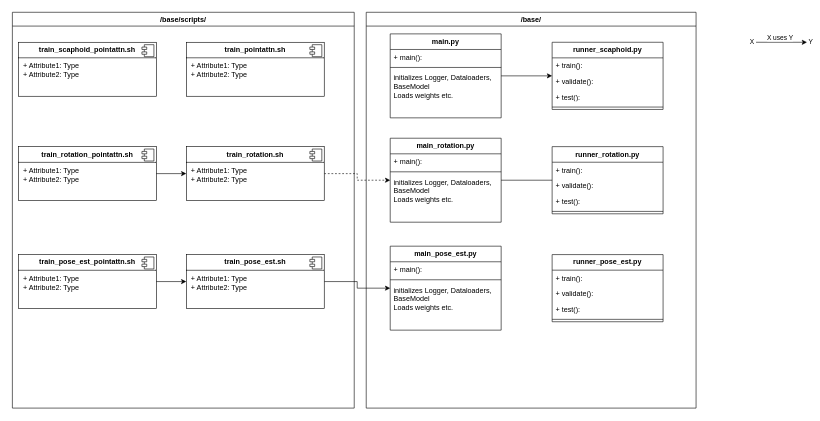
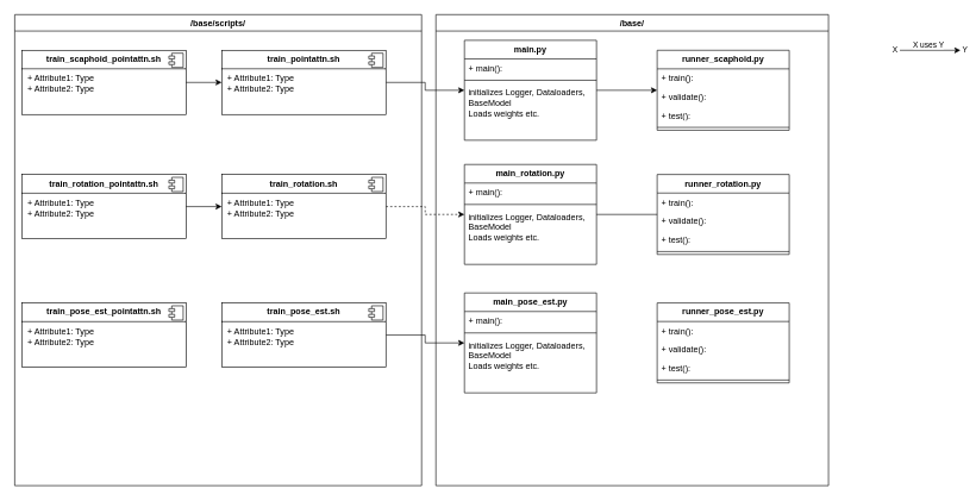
  <mxCell id="0" />
  <mxCell id="1" parent="0" />
  <mxCell id="2" value="/base/scripts/" style="swimlane;whiteSpace=wrap;html=1;" vertex="1" parent="1"><mxGeometry x="20" y="20" width="570" height="660" as="geometry" /></mxCell>
  <mxCell id="3" value="&lt;p style=&quot;margin:0px;margin-top:6px;text-align:center;&quot;&gt;&lt;b&gt;train_scaphoid_pointattn.sh&lt;/b&gt;&lt;/p&gt;&lt;hr size=&quot;1&quot; style=&quot;border-style:solid;&quot;&gt;&lt;p style=&quot;margin:0px;margin-left:8px;&quot;&gt;+ Attribute1: Type&lt;br&gt;+ Attribute2: Type&lt;/p&gt;" style="align=left;overflow=fill;html=1;dropTarget=0;whiteSpace=wrap;" vertex="1" parent="2"><mxGeometry x="10" y="50" width="230" height="90" as="geometry" /></mxCell>
  <mxCell id="4" value="" style="shape=component;jettyWidth=8;jettyHeight=4;" vertex="1" parent="3"><mxGeometry x="1" width="20" height="20" relative="1" as="geometry"><mxPoint x="-24" y="4" as="offset" /></mxGeometry></mxCell>
  <mxCell id="5" value="&lt;p style=&quot;text-align: center; margin: 6px 0px 0px;&quot;&gt;&lt;span style=&quot;background-color: transparent; text-align: left;&quot;&gt;&lt;b&gt;train_rotation_pointattn&lt;/b&gt;&lt;/span&gt;&lt;b&gt;.sh&lt;/b&gt;&lt;/p&gt;&lt;hr size=&quot;1&quot; style=&quot;border-style:solid;&quot;&gt;&lt;p style=&quot;margin:0px;margin-left:8px;&quot;&gt;+ Attribute1: Type&lt;br&gt;+ Attribute2: Type&lt;/p&gt;" style="align=left;overflow=fill;html=1;dropTarget=0;whiteSpace=wrap;" vertex="1" parent="2"><mxGeometry x="10" y="224" width="230" height="90" as="geometry" /></mxCell>
  <mxCell id="6" value="" style="shape=component;jettyWidth=8;jettyHeight=4;" vertex="1" parent="5"><mxGeometry x="1" width="20" height="20" relative="1" as="geometry"><mxPoint x="-24" y="4" as="offset" /></mxGeometry></mxCell>
  <mxCell id="7" style="edgeStyle=orthogonalEdgeStyle;rounded=0;orthogonalLoop=1;jettySize=auto;html=1;dashed=1;" edge="1" parent="2" source="8" target="16"><mxGeometry relative="1" as="geometry" /></mxCell>
  <mxCell id="8" value="&lt;p style=&quot;margin:0px;margin-top:6px;text-align:center;&quot;&gt;&lt;b&gt;train_rotation.sh&lt;/b&gt;&lt;/p&gt;&lt;hr size=&quot;1&quot; style=&quot;border-style:solid;&quot;&gt;&lt;p style=&quot;margin:0px;margin-left:8px;&quot;&gt;+ Attribute1: Type&lt;br&gt;+ Attribute2: Type&lt;/p&gt;" style="align=left;overflow=fill;html=1;dropTarget=0;whiteSpace=wrap;" vertex="1" parent="2"><mxGeometry x="290" y="224" width="230" height="90" as="geometry" /></mxCell>
  <mxCell id="9" value="" style="shape=component;jettyWidth=8;jettyHeight=4;" vertex="1" parent="8"><mxGeometry x="1" width="20" height="20" relative="1" as="geometry"><mxPoint x="-24" y="4" as="offset" /></mxGeometry></mxCell>
  <mxCell id="10" value="&lt;b&gt;runner_rotation.py&lt;/b&gt;" style="swimlane;fontStyle=0;childLayout=stackLayout;horizontal=1;startSize=26;fillColor=none;horizontalStack=0;resizeParent=1;resizeParentMax=0;resizeLast=0;collapsible=1;marginBottom=0;whiteSpace=wrap;html=1;" vertex="1" parent="2"><mxGeometry x="900" y="224" width="185" height="112" as="geometry" /></mxCell>
  <mxCell id="11" value="+ train():&amp;nbsp;" style="text;strokeColor=none;fillColor=none;align=left;verticalAlign=top;spacingLeft=4;spacingRight=4;overflow=hidden;rotatable=0;points=[[0,0.5],[1,0.5]];portConstraint=eastwest;whiteSpace=wrap;html=1;" vertex="1" parent="10"><mxGeometry y="26" width="185" height="26" as="geometry" /></mxCell>
  <mxCell id="12" value="+ validate():" style="text;strokeColor=none;fillColor=none;align=left;verticalAlign=top;spacingLeft=4;spacingRight=4;overflow=hidden;rotatable=0;points=[[0,0.5],[1,0.5]];portConstraint=eastwest;whiteSpace=wrap;html=1;" vertex="1" parent="10"><mxGeometry y="52" width="185" height="26" as="geometry" /></mxCell>
  <mxCell id="13" value="+ test():" style="text;strokeColor=none;fillColor=none;align=left;verticalAlign=top;spacingLeft=4;spacingRight=4;overflow=hidden;rotatable=0;points=[[0,0.5],[1,0.5]];portConstraint=eastwest;whiteSpace=wrap;html=1;" vertex="1" parent="10"><mxGeometry y="78" width="185" height="26" as="geometry" /></mxCell>
  <mxCell id="14" value="" style="line;strokeWidth=1;fillColor=none;align=left;verticalAlign=middle;spacingTop=-1;spacingLeft=3;spacingRight=3;rotatable=0;labelPosition=right;points=[];portConstraint=eastwest;strokeColor=inherit;" vertex="1" parent="10"><mxGeometry y="104" width="185" height="8" as="geometry" /></mxCell>
  <mxCell id="15" style="edgeStyle=orthogonalEdgeStyle;rounded=0;orthogonalLoop=1;jettySize=auto;html=1;endArrow=none;" edge="1" parent="2" source="16" target="10"><mxGeometry relative="1" as="geometry" /></mxCell>
  <mxCell id="16" value="&lt;b&gt;main_rotation.py&lt;/b&gt;" style="swimlane;fontStyle=0;childLayout=stackLayout;horizontal=1;startSize=26;fillColor=none;horizontalStack=0;resizeParent=1;resizeParentMax=0;resizeLast=0;collapsible=1;marginBottom=0;whiteSpace=wrap;html=1;" vertex="1" parent="2"><mxGeometry x="630" y="210" width="185" height="140" as="geometry" /></mxCell>
  <mxCell id="17" value="+ main():&amp;nbsp;" style="text;strokeColor=none;fillColor=none;align=left;verticalAlign=top;spacingLeft=4;spacingRight=4;overflow=hidden;rotatable=0;points=[[0,0.5],[1,0.5]];portConstraint=eastwest;whiteSpace=wrap;html=1;" vertex="1" parent="16"><mxGeometry y="26" width="185" height="26" as="geometry" /></mxCell>
  <mxCell id="18" value="" style="line;strokeWidth=1;fillColor=none;align=left;verticalAlign=middle;spacingTop=-1;spacingLeft=3;spacingRight=3;rotatable=0;labelPosition=right;points=[];portConstraint=eastwest;strokeColor=inherit;" vertex="1" parent="16"><mxGeometry y="52" width="185" height="8" as="geometry" /></mxCell>
  <mxCell id="19" value="initializes Logger, Dataloaders, BaseModel&lt;br&gt;Loads weights etc.&lt;div&gt;&lt;br/&gt;&lt;/div&gt;" style="text;strokeColor=none;fillColor=none;align=left;verticalAlign=top;spacingLeft=4;spacingRight=4;overflow=hidden;rotatable=0;points=[[0,0.5],[1,0.5]];portConstraint=eastwest;whiteSpace=wrap;html=1;" vertex="1" parent="16"><mxGeometry y="60" width="185" height="80" as="geometry" /></mxCell>
  <mxCell id="20" style="edgeStyle=orthogonalEdgeStyle;rounded=0;orthogonalLoop=1;jettySize=auto;html=1;" edge="1" parent="2" source="5" target="8"><mxGeometry relative="1" as="geometry" /></mxCell>
  <mxCell id="21" value="&lt;p style=&quot;text-align: center; margin: 6px 0px 0px;&quot;&gt;&lt;span style=&quot;background-color: transparent; text-align: left;&quot;&gt;&lt;b&gt;train_pose_est_pointattn&lt;/b&gt;&lt;/span&gt;&lt;b&gt;.sh&lt;/b&gt;&lt;/p&gt;&lt;hr size=&quot;1&quot; style=&quot;border-style:solid;&quot;&gt;&lt;p style=&quot;margin:0px;margin-left:8px;&quot;&gt;+ Attribute1: Type&lt;br&gt;+ Attribute2: Type&lt;/p&gt;" style="align=left;overflow=fill;html=1;dropTarget=0;whiteSpace=wrap;" vertex="1" parent="2"><mxGeometry x="10" y="404" width="230" height="90" as="geometry" /></mxCell>
  <mxCell id="22" value="" style="shape=component;jettyWidth=8;jettyHeight=4;" vertex="1" parent="21"><mxGeometry x="1" width="20" height="20" relative="1" as="geometry"><mxPoint x="-24" y="4" as="offset" /></mxGeometry></mxCell>
  <mxCell id="23" style="edgeStyle=orthogonalEdgeStyle;rounded=0;orthogonalLoop=1;jettySize=auto;html=1;" edge="1" parent="2" source="24" target="31"><mxGeometry relative="1" as="geometry" /></mxCell>
  <mxCell id="24" value="&lt;p style=&quot;text-align: center; margin: 6px 0px 0px;&quot;&gt;&lt;span style=&quot;background-color: transparent; text-align: left;&quot;&gt;&lt;b&gt;train_pose_est&lt;/b&gt;&lt;/span&gt;&lt;b&gt;.sh&lt;/b&gt;&lt;/p&gt;&lt;hr size=&quot;1&quot; style=&quot;border-style:solid;&quot;&gt;&lt;p style=&quot;margin:0px;margin-left:8px;&quot;&gt;+ Attribute1: Type&lt;br&gt;+ Attribute2: Type&lt;/p&gt;" style="align=left;overflow=fill;html=1;dropTarget=0;whiteSpace=wrap;" vertex="1" parent="2"><mxGeometry x="290" y="404" width="230" height="90" as="geometry" /></mxCell>
  <mxCell id="25" value="" style="shape=component;jettyWidth=8;jettyHeight=4;" vertex="1" parent="24"><mxGeometry x="1" width="20" height="20" relative="1" as="geometry"><mxPoint x="-24" y="4" as="offset" /></mxGeometry></mxCell>
  <mxCell id="26" value="&lt;b&gt;runner_pose_est.py&lt;/b&gt;" style="swimlane;fontStyle=0;childLayout=stackLayout;horizontal=1;startSize=26;fillColor=none;horizontalStack=0;resizeParent=1;resizeParentMax=0;resizeLast=0;collapsible=1;marginBottom=0;whiteSpace=wrap;html=1;" vertex="1" parent="2"><mxGeometry x="900" y="404" width="185" height="112" as="geometry" /></mxCell>
  <mxCell id="27" value="+ train():&amp;nbsp;" style="text;strokeColor=none;fillColor=none;align=left;verticalAlign=top;spacingLeft=4;spacingRight=4;overflow=hidden;rotatable=0;points=[[0,0.5],[1,0.5]];portConstraint=eastwest;whiteSpace=wrap;html=1;" vertex="1" parent="26"><mxGeometry y="26" width="185" height="26" as="geometry" /></mxCell>
  <mxCell id="28" value="+ validate():" style="text;strokeColor=none;fillColor=none;align=left;verticalAlign=top;spacingLeft=4;spacingRight=4;overflow=hidden;rotatable=0;points=[[0,0.5],[1,0.5]];portConstraint=eastwest;whiteSpace=wrap;html=1;" vertex="1" parent="26"><mxGeometry y="52" width="185" height="26" as="geometry" /></mxCell>
  <mxCell id="29" value="+ test():" style="text;strokeColor=none;fillColor=none;align=left;verticalAlign=top;spacingLeft=4;spacingRight=4;overflow=hidden;rotatable=0;points=[[0,0.5],[1,0.5]];portConstraint=eastwest;whiteSpace=wrap;html=1;" vertex="1" parent="26"><mxGeometry y="78" width="185" height="26" as="geometry" /></mxCell>
  <mxCell id="30" value="" style="line;strokeWidth=1;fillColor=none;align=left;verticalAlign=middle;spacingTop=-1;spacingLeft=3;spacingRight=3;rotatable=0;labelPosition=right;points=[];portConstraint=eastwest;strokeColor=inherit;" vertex="1" parent="26"><mxGeometry y="104" width="185" height="8" as="geometry" /></mxCell>
  <mxCell id="31" value="&lt;b&gt;main_pose_est.py&lt;/b&gt;" style="swimlane;fontStyle=0;childLayout=stackLayout;horizontal=1;startSize=26;fillColor=none;horizontalStack=0;resizeParent=1;resizeParentMax=0;resizeLast=0;collapsible=1;marginBottom=0;whiteSpace=wrap;html=1;" vertex="1" parent="2"><mxGeometry x="630" y="390" width="185" height="140" as="geometry" /></mxCell>
  <mxCell id="32" value="+ main():&amp;nbsp;" style="text;strokeColor=none;fillColor=none;align=left;verticalAlign=top;spacingLeft=4;spacingRight=4;overflow=hidden;rotatable=0;points=[[0,0.5],[1,0.5]];portConstraint=eastwest;whiteSpace=wrap;html=1;" vertex="1" parent="31"><mxGeometry y="26" width="185" height="26" as="geometry" /></mxCell>
  <mxCell id="33" value="" style="line;strokeWidth=1;fillColor=none;align=left;verticalAlign=middle;spacingTop=-1;spacingLeft=3;spacingRight=3;rotatable=0;labelPosition=right;points=[];portConstraint=eastwest;strokeColor=inherit;" vertex="1" parent="31"><mxGeometry y="52" width="185" height="8" as="geometry" /></mxCell>
  <mxCell id="34" value="initializes Logger, Dataloaders, BaseModel&lt;br&gt;Loads weights etc.&lt;div&gt;&lt;br/&gt;&lt;/div&gt;" style="text;strokeColor=none;fillColor=none;align=left;verticalAlign=top;spacingLeft=4;spacingRight=4;overflow=hidden;rotatable=0;points=[[0,0.5],[1,0.5]];portConstraint=eastwest;whiteSpace=wrap;html=1;" vertex="1" parent="31"><mxGeometry y="60" width="185" height="80" as="geometry" /></mxCell>
- <mxCell id="35" style="edgeStyle=orthogonalEdgeStyle;rounded=0;orthogonalLoop=1;jettySize=auto;html=1;" edge="1" parent="2" source="21" target="24"><mxGeometry relative="1" as="geometry" /></mxCell>
+ <mxCell id="36" style="edgeStyle=orthogonalEdgeStyle;rounded=0;orthogonalLoop=1;jettySize=auto;html=1;" edge="1" parent="1" source="37" target="46"><mxGeometry relative="1" as="geometry" /></mxCell>
  <mxCell id="37" value="&lt;p style=&quot;margin:0px;margin-top:6px;text-align:center;&quot;&gt;&lt;b&gt;train_pointattn.sh&lt;/b&gt;&lt;/p&gt;&lt;hr size=&quot;1&quot; style=&quot;border-style:solid;&quot;&gt;&lt;p style=&quot;margin:0px;margin-left:8px;&quot;&gt;+ Attribute1: Type&lt;br&gt;+ Attribute2: Type&lt;/p&gt;" style="align=left;overflow=fill;html=1;dropTarget=0;whiteSpace=wrap;" vertex="1" parent="1"><mxGeometry x="310" y="70" width="230" height="90" as="geometry" /></mxCell>
  <mxCell id="38" value="" style="shape=component;jettyWidth=8;jettyHeight=4;" vertex="1" parent="37"><mxGeometry x="1" width="20" height="20" relative="1" as="geometry"><mxPoint x="-24" y="4" as="offset" /></mxGeometry></mxCell>
  <mxCell id="39" value="/base/" style="swimlane;whiteSpace=wrap;html=1;" vertex="1" parent="1"><mxGeometry x="610" y="20" width="550" height="660" as="geometry" /></mxCell>
  <mxCell id="40" value="&lt;b&gt;runner_scaphoid.py&lt;/b&gt;" style="swimlane;fontStyle=0;childLayout=stackLayout;horizontal=1;startSize=26;fillColor=none;horizontalStack=0;resizeParent=1;resizeParentMax=0;resizeLast=0;collapsible=1;marginBottom=0;whiteSpace=wrap;html=1;" vertex="1" parent="39"><mxGeometry x="310" y="50" width="185" height="112" as="geometry" /></mxCell>
  <mxCell id="41" value="+ train():&amp;nbsp;" style="text;strokeColor=none;fillColor=none;align=left;verticalAlign=top;spacingLeft=4;spacingRight=4;overflow=hidden;rotatable=0;points=[[0,0.5],[1,0.5]];portConstraint=eastwest;whiteSpace=wrap;html=1;" vertex="1" parent="40"><mxGeometry y="26" width="185" height="26" as="geometry" /></mxCell>
  <mxCell id="42" value="+ validate():" style="text;strokeColor=none;fillColor=none;align=left;verticalAlign=top;spacingLeft=4;spacingRight=4;overflow=hidden;rotatable=0;points=[[0,0.5],[1,0.5]];portConstraint=eastwest;whiteSpace=wrap;html=1;" vertex="1" parent="40"><mxGeometry y="52" width="185" height="26" as="geometry" /></mxCell>
  <mxCell id="43" value="+ test():" style="text;strokeColor=none;fillColor=none;align=left;verticalAlign=top;spacingLeft=4;spacingRight=4;overflow=hidden;rotatable=0;points=[[0,0.5],[1,0.5]];portConstraint=eastwest;whiteSpace=wrap;html=1;" vertex="1" parent="40"><mxGeometry y="78" width="185" height="26" as="geometry" /></mxCell>
  <mxCell id="44" value="" style="line;strokeWidth=1;fillColor=none;align=left;verticalAlign=middle;spacingTop=-1;spacingLeft=3;spacingRight=3;rotatable=0;labelPosition=right;points=[];portConstraint=eastwest;strokeColor=inherit;" vertex="1" parent="40"><mxGeometry y="104" width="185" height="8" as="geometry" /></mxCell>
  <mxCell id="45" style="edgeStyle=orthogonalEdgeStyle;rounded=0;orthogonalLoop=1;jettySize=auto;html=1;" edge="1" parent="39" source="46" target="40"><mxGeometry relative="1" as="geometry" /></mxCell>
  <mxCell id="46" value="&lt;b&gt;main.py&lt;/b&gt;" style="swimlane;fontStyle=0;childLayout=stackLayout;horizontal=1;startSize=26;fillColor=none;horizontalStack=0;resizeParent=1;resizeParentMax=0;resizeLast=0;collapsible=1;marginBottom=0;whiteSpace=wrap;html=1;" vertex="1" parent="39"><mxGeometry x="40" y="36" width="185" height="140" as="geometry" /></mxCell>
  <mxCell id="47" value="+ main():&amp;nbsp;" style="text;strokeColor=none;fillColor=none;align=left;verticalAlign=top;spacingLeft=4;spacingRight=4;overflow=hidden;rotatable=0;points=[[0,0.5],[1,0.5]];portConstraint=eastwest;whiteSpace=wrap;html=1;" vertex="1" parent="46"><mxGeometry y="26" width="185" height="26" as="geometry" /></mxCell>
  <mxCell id="48" value="" style="line;strokeWidth=1;fillColor=none;align=left;verticalAlign=middle;spacingTop=-1;spacingLeft=3;spacingRight=3;rotatable=0;labelPosition=right;points=[];portConstraint=eastwest;strokeColor=inherit;" vertex="1" parent="46"><mxGeometry y="52" width="185" height="8" as="geometry" /></mxCell>
  <mxCell id="49" value="initializes Logger, Dataloaders, BaseModel&lt;br&gt;Loads weights etc.&lt;div&gt;&lt;br/&gt;&lt;/div&gt;" style="text;strokeColor=none;fillColor=none;align=left;verticalAlign=top;spacingLeft=4;spacingRight=4;overflow=hidden;rotatable=0;points=[[0,0.5],[1,0.5]];portConstraint=eastwest;whiteSpace=wrap;html=1;" vertex="1" parent="46"><mxGeometry y="60" width="185" height="80" as="geometry" /></mxCell>
  <mxCell id="50" style="edgeStyle=orthogonalEdgeStyle;rounded=0;orthogonalLoop=1;jettySize=auto;html=1;" edge="1" parent="1"><mxGeometry relative="1" as="geometry"><mxPoint x="1260" y="70" as="sourcePoint" /><mxPoint x="1345" y="70" as="targetPoint" /></mxGeometry></mxCell>
  <mxCell id="51" value="X uses Y" style="edgeLabel;html=1;align=center;verticalAlign=middle;resizable=0;points=[];" vertex="1" connectable="0" parent="50"><mxGeometry x="-0.271" y="4" relative="1" as="geometry"><mxPoint x="8" y="-5" as="offset" /></mxGeometry></mxCell>
  <mxCell id="52" value="X" style="edgeLabel;html=1;align=center;verticalAlign=middle;resizable=0;points=[];" vertex="1" connectable="0" parent="50"><mxGeometry x="-0.6" y="1" relative="1" as="geometry"><mxPoint x="-25" as="offset" /></mxGeometry></mxCell>
  <mxCell id="53" value="Y" style="edgeLabel;html=1;align=center;verticalAlign=middle;resizable=0;points=[];" vertex="1" connectable="0" parent="50"><mxGeometry x="-0.529" y="3" relative="1" as="geometry"><mxPoint x="70" y="2" as="offset" /></mxGeometry></mxCell>
+ <mxCell id="54" style="edgeStyle=orthogonalEdgeStyle;rounded=0;orthogonalLoop=1;jettySize=auto;html=1;" edge="1" parent="1" source="3" target="37"><mxGeometry relative="1" as="geometry" /></mxCell>
